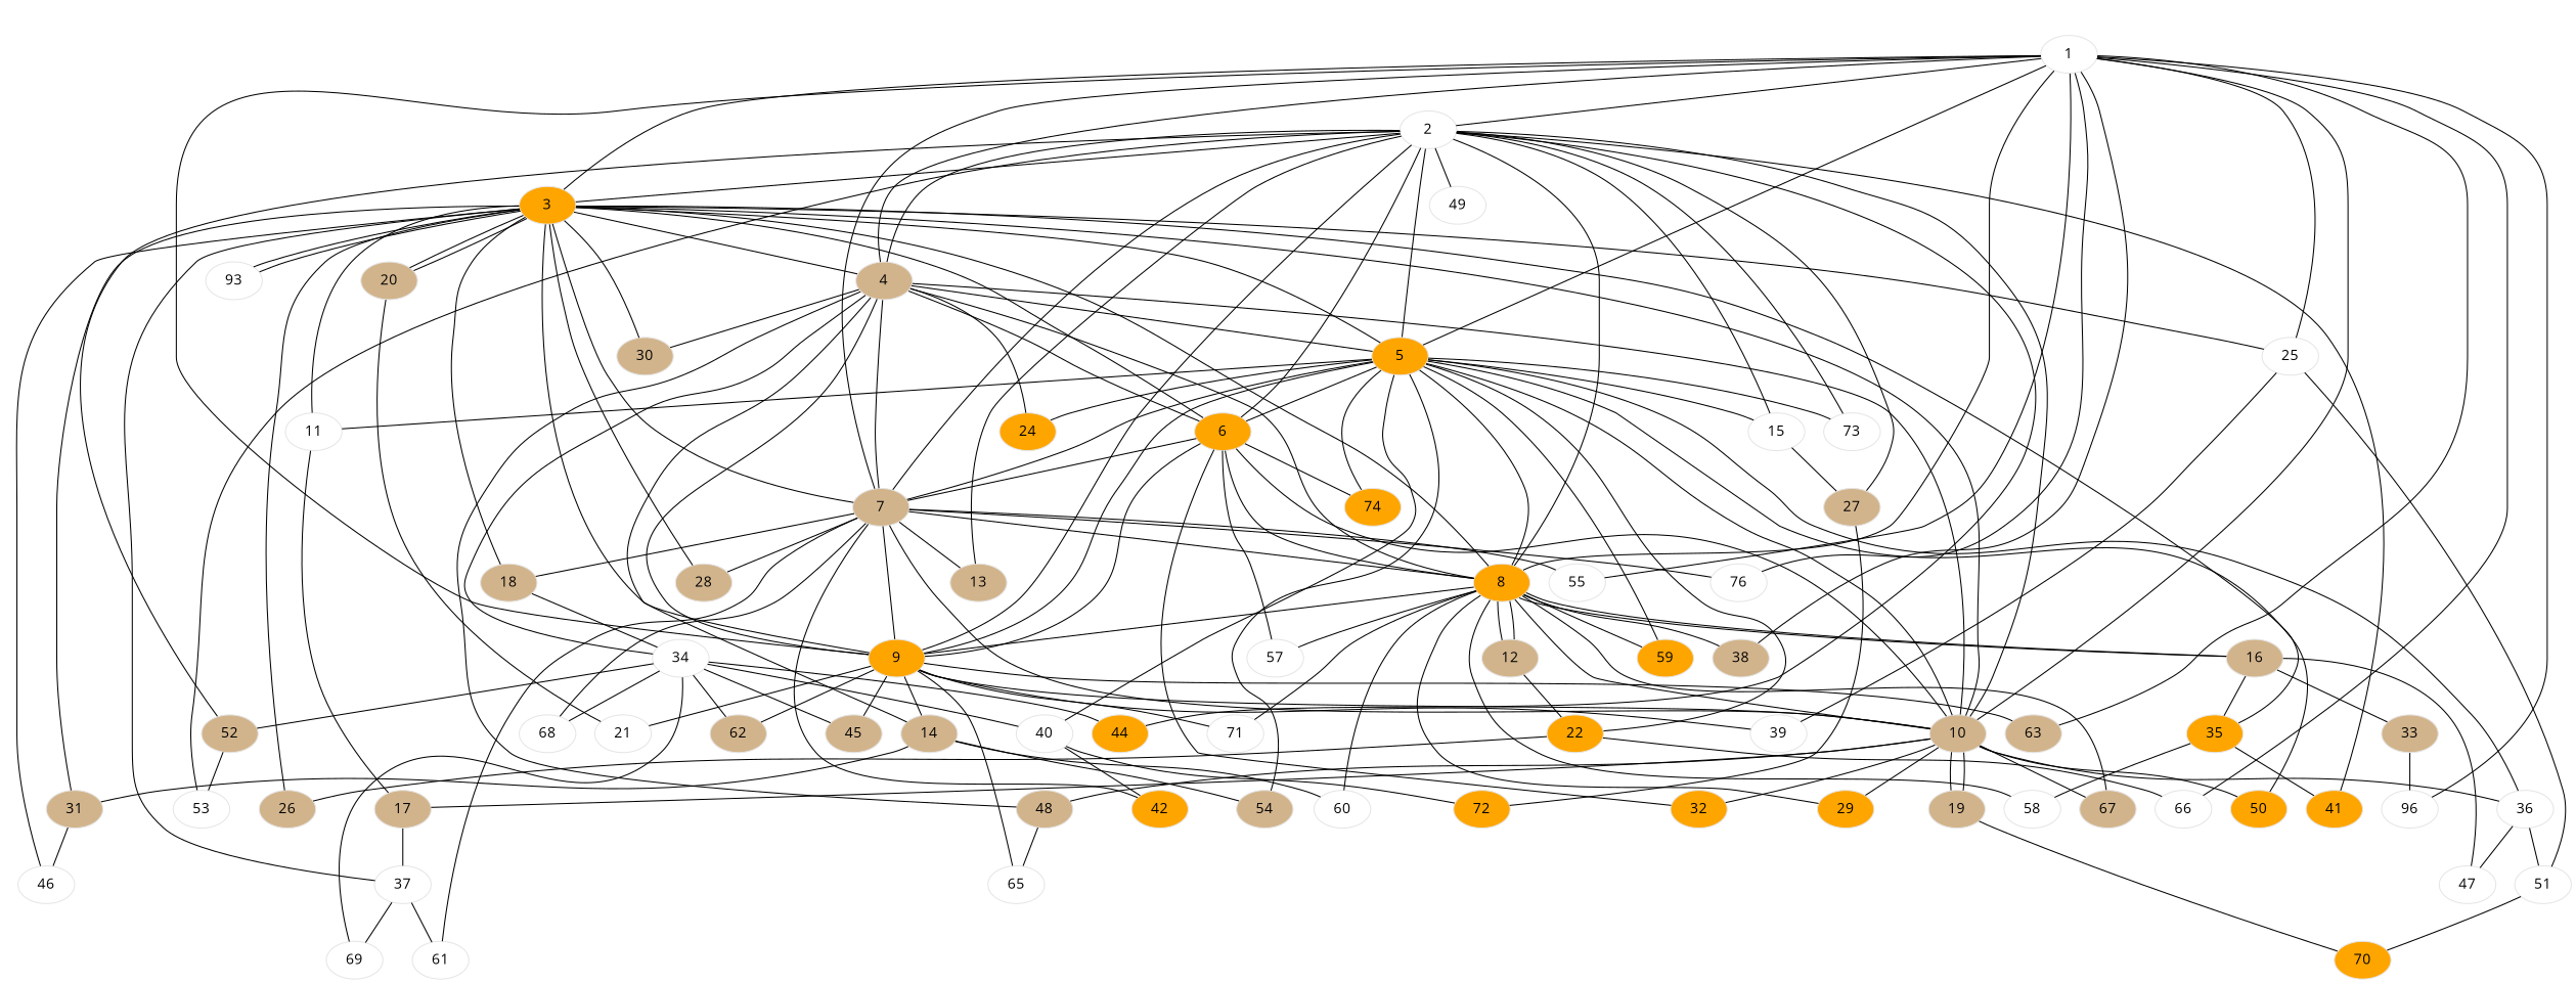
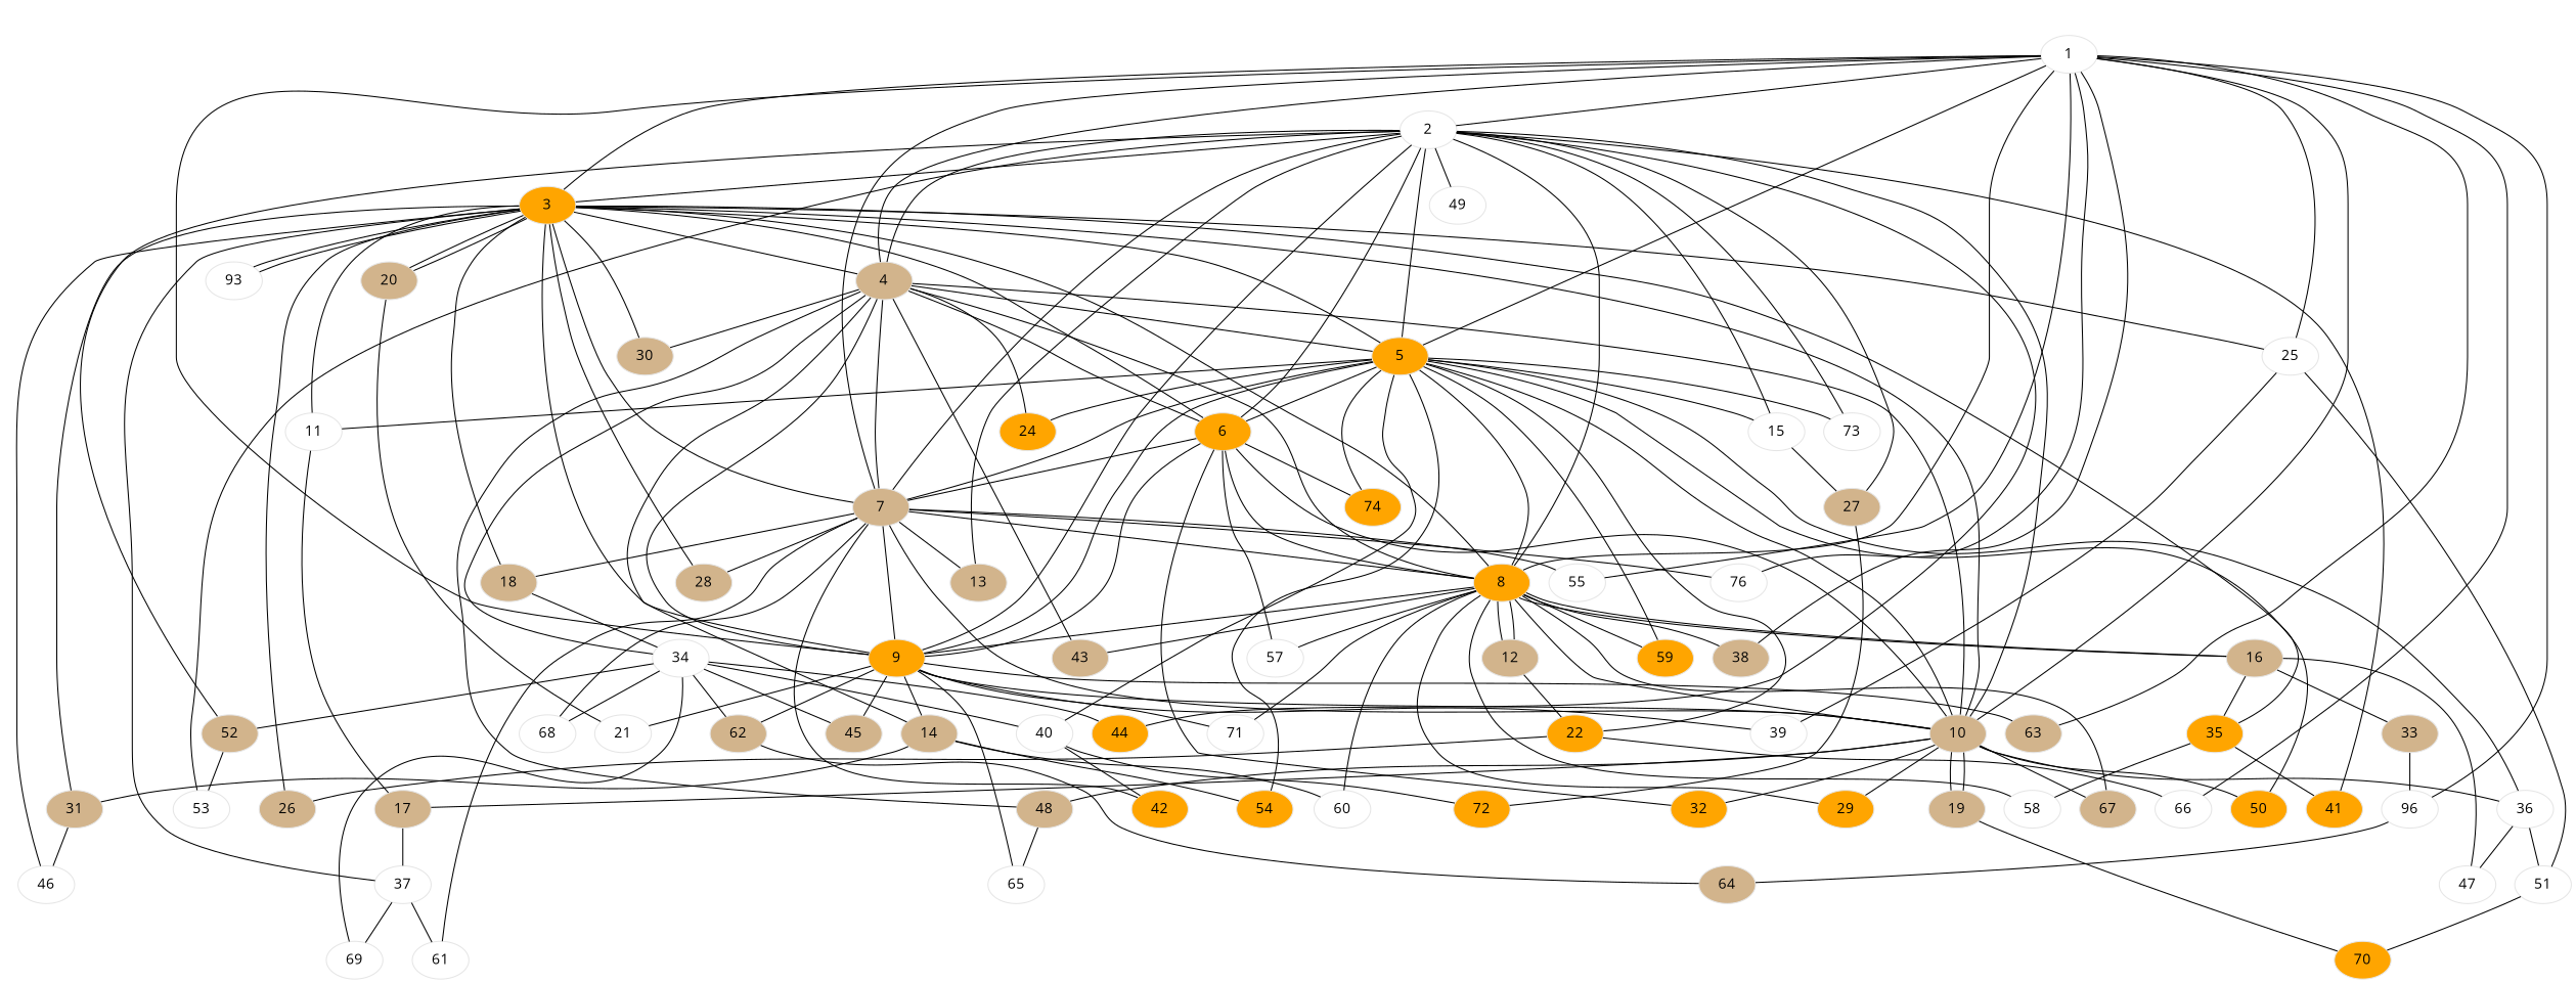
  graph {
    fontname="Open Sans"
    node [color=gray90 fillcolor=white fontname="Open Sans" style=filled]
    edge [fontname="Open Sans"]
    1
    2
    3 [fillcolor=orange]
    4 [fillcolor=tan]
    5 [fillcolor=orange]
    7 [fillcolor=tan]
    8 [fillcolor=orange]
    9 [fillcolor=orange]
    10 [fillcolor=tan]
    25
    38 [fillcolor=tan]
    55
    n13 [label=96]
    63 [fillcolor=tan]
    66
    76
    6 [fillcolor=orange]
    13 [fillcolor=tan]
    15
    27 [fillcolor=tan]
    41 [fillcolor=orange]
    44 [fillcolor=orange]
    49
    52 [fillcolor=tan]
    53
    73
    11
    18 [fillcolor=tan]
    20 [fillcolor=tan]
    n30 [label=93]
    26 [fillcolor=tan]
    28 [fillcolor=tan]
    30 [fillcolor=tan]
    31 [fillcolor=tan]
    35 [fillcolor=orange]
    37
    46
    14 [fillcolor=tan]
    24 [fillcolor=orange]
    34
+   43 [fillcolor=tan]
    48 [fillcolor=tan]
    22 [fillcolor=orange]
    36
    40
    50 [fillcolor=orange]
-   54 [fillcolor=tan]
+   54 [fillcolor=orange]
    59 [fillcolor=orange]
    74 [fillcolor=orange]
    32 [fillcolor=orange]
    57
    42 [fillcolor=orange]
    61
    68
    12 [fillcolor=tan]
    16 [fillcolor=tan]
    29 [fillcolor=orange]
    58
    60
    67 [fillcolor=tan]
    71
    21
    39
    45 [fillcolor=tan]
    62 [fillcolor=tan]
    65
    17 [fillcolor=tan]
    19 [fillcolor=tan]
    51
+   64 [fillcolor=tan]
    72 [fillcolor=orange]
    69
    47
    33 [fillcolor=tan]
    70 [fillcolor=orange]
    1 -- 2
    1 -- 3
    1 -- 4
    1 -- 5
    1 -- 7
    1 -- 8
    1 -- 9
    1 -- 10
    1 -- 25
    1 -- 38
    1 -- 55
    1 -- n13
    1 -- 63
    1 -- 66
    1 -- 76
    2 -- 3
    2 -- 4
    2 -- 5
    2 -- 7
    2 -- 8
    2 -- 9
    2 -- 10
    2 -- 6
    2 -- 13
    2 -- 15
    2 -- 27
    2 -- 41
    2 -- 44
    2 -- 49
    2 -- 52
    2 -- 53
    2 -- 73
    3 -- 4
    3 -- 5
    3 -- 7
    3 -- 8
    3 -- 9
    3 -- 10
    3 -- 25
    3 -- 6
    3 -- 11
    3 -- 18
    3 -- 20
    3 -- 20
    3 -- n30
    3 -- n30
    3 -- 26
    3 -- 28
    3 -- 30
    3 -- 31
    3 -- 35
    3 -- 37
    3 -- 46
    4 -- 5
    4 -- 7
    4 -- 8
    4 -- 9
    4 -- 10
    4 -- 6
    4 -- 30
    4 -- 14
    4 -- 24
    4 -- 34
+   4 -- 43
    4 -- 48
    5 -- 7
    5 -- 8
    5 -- 9
    5 -- 10
    5 -- 6
    5 -- 15
    5 -- 73
    5 -- 11
    5 -- 24
    5 -- 22
    5 -- 36
    5 -- 40
    5 -- 50
    5 -- 54
    5 -- 59
    5 -- 74
    7 -- 8
    7 -- 9
    7 -- 10
    7 -- 55
    7 -- 76
    7 -- 13
    7 -- 18
    7 -- 28
    7 -- 42
    7 -- 61
    7 -- 68
    8 -- 9
    8 -- 10
    8 -- 38
+   8 -- 43
    8 -- 59
    8 -- 57
    8 -- 12
    8 -- 12
    8 -- 16
    8 -- 16
    8 -- 29
    8 -- 58
    8 -- 60
    8 -- 67
    8 -- 71
    9 -- 10
    9 -- 63
    9 -- 14
    9 -- 71
    9 -- 21
    9 -- 39
    9 -- 45
    9 -- 62
    9 -- 65
    10 -- 48
    10 -- 36
    10 -- 50
    10 -- 32
    10 -- 29
    10 -- 67
    10 -- 17
    10 -- 19
    10 -- 19
    25 -- 39
    25 -- 51
+   n13 -- 64
    6 -- 7
    6 -- 8
    6 -- 9
    6 -- 10
    6 -- 74
    6 -- 32
    6 -- 57
    15 -- 27
    27 -- 72
    52 -- 53
    11 -- 17
    18 -- 34
    20 -- 21
    31 -- 46
    35 -- 41
    35 -- 58
    37 -- 61
    37 -- 69
    14 -- 31
    14 -- 54
    14 -- 60
    34 -- 44
    34 -- 52
    34 -- 40
    34 -- 68
    34 -- 45
    34 -- 62
    34 -- 69
    48 -- 65
    22 -- 66
    22 -- 26
    36 -- 51
    36 -- 47
    40 -- 42
    40 -- 72
    12 -- 22
    16 -- 35
    16 -- 47
    16 -- 33
+   62 -- 64
    17 -- 37
    19 -- 70
    51 -- 70
    33 -- n13
  }
